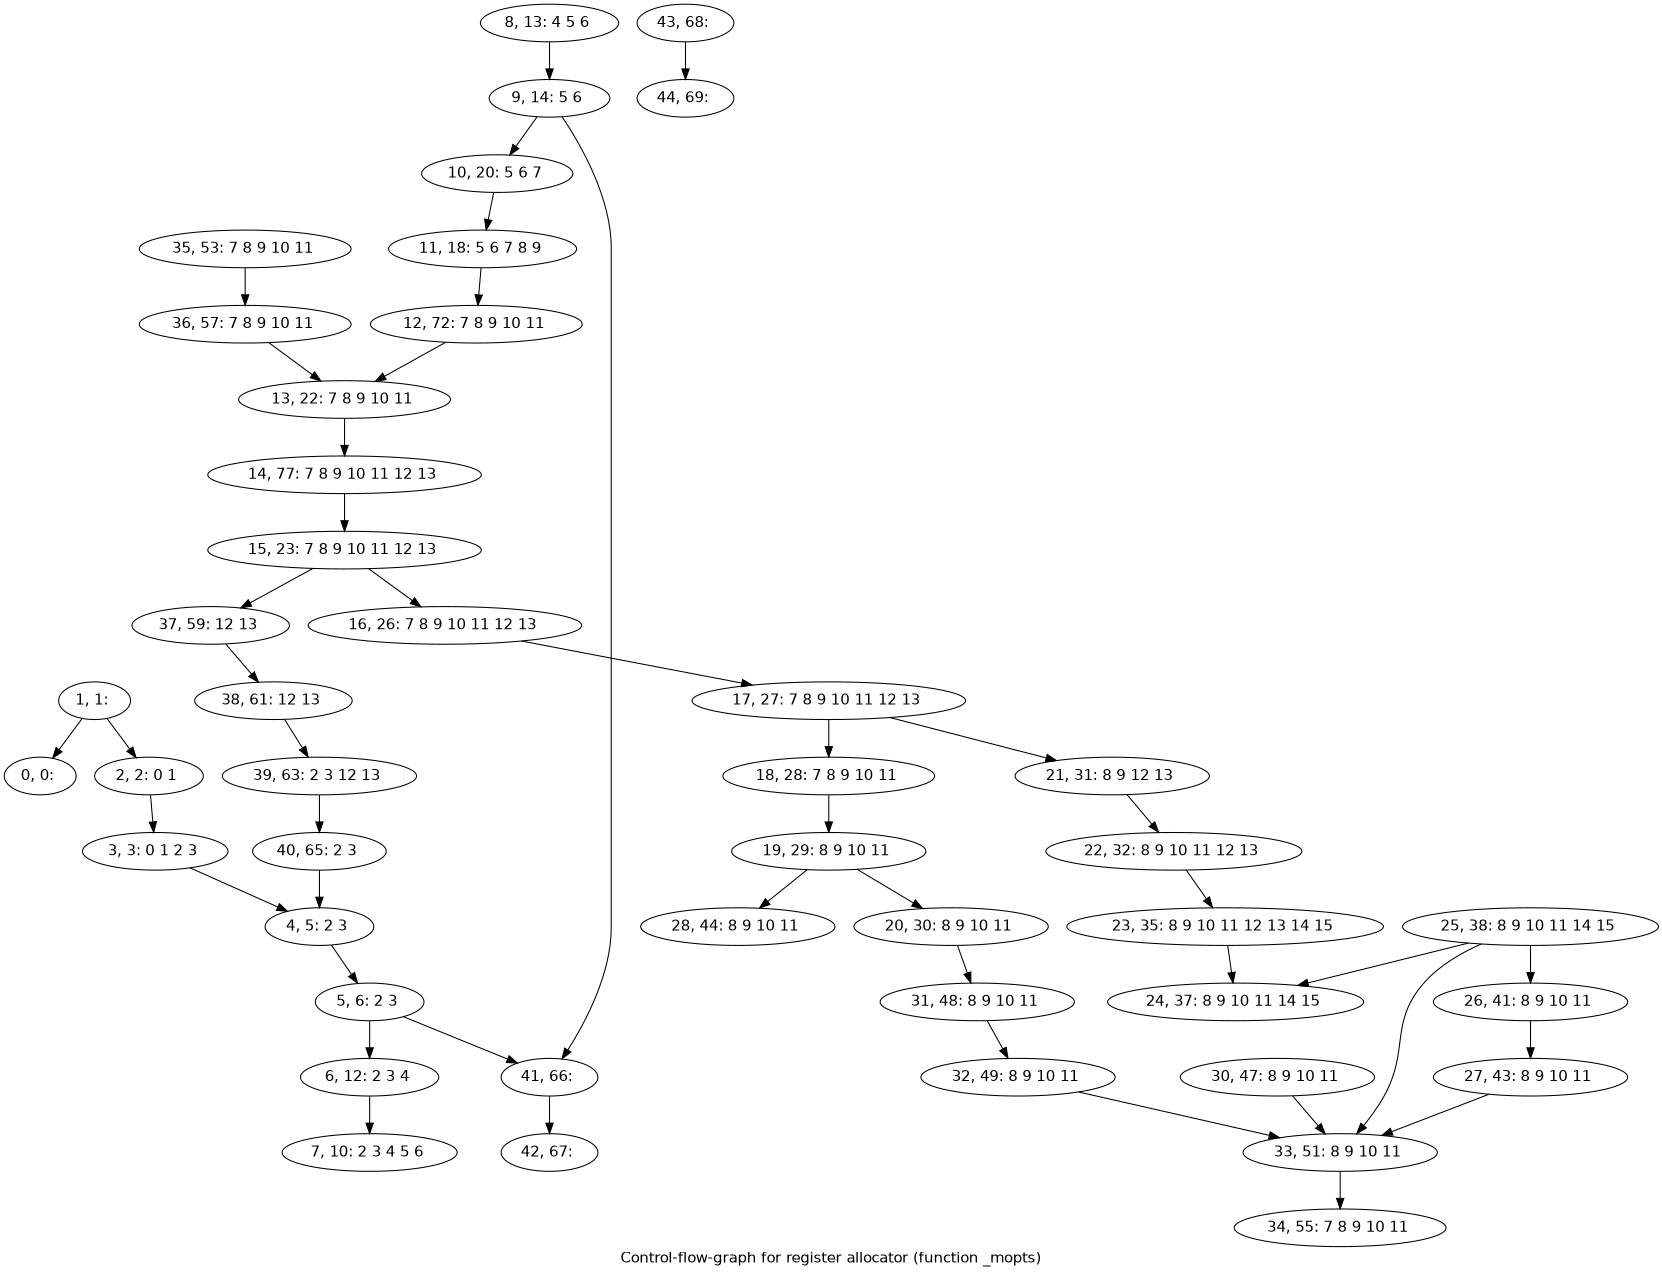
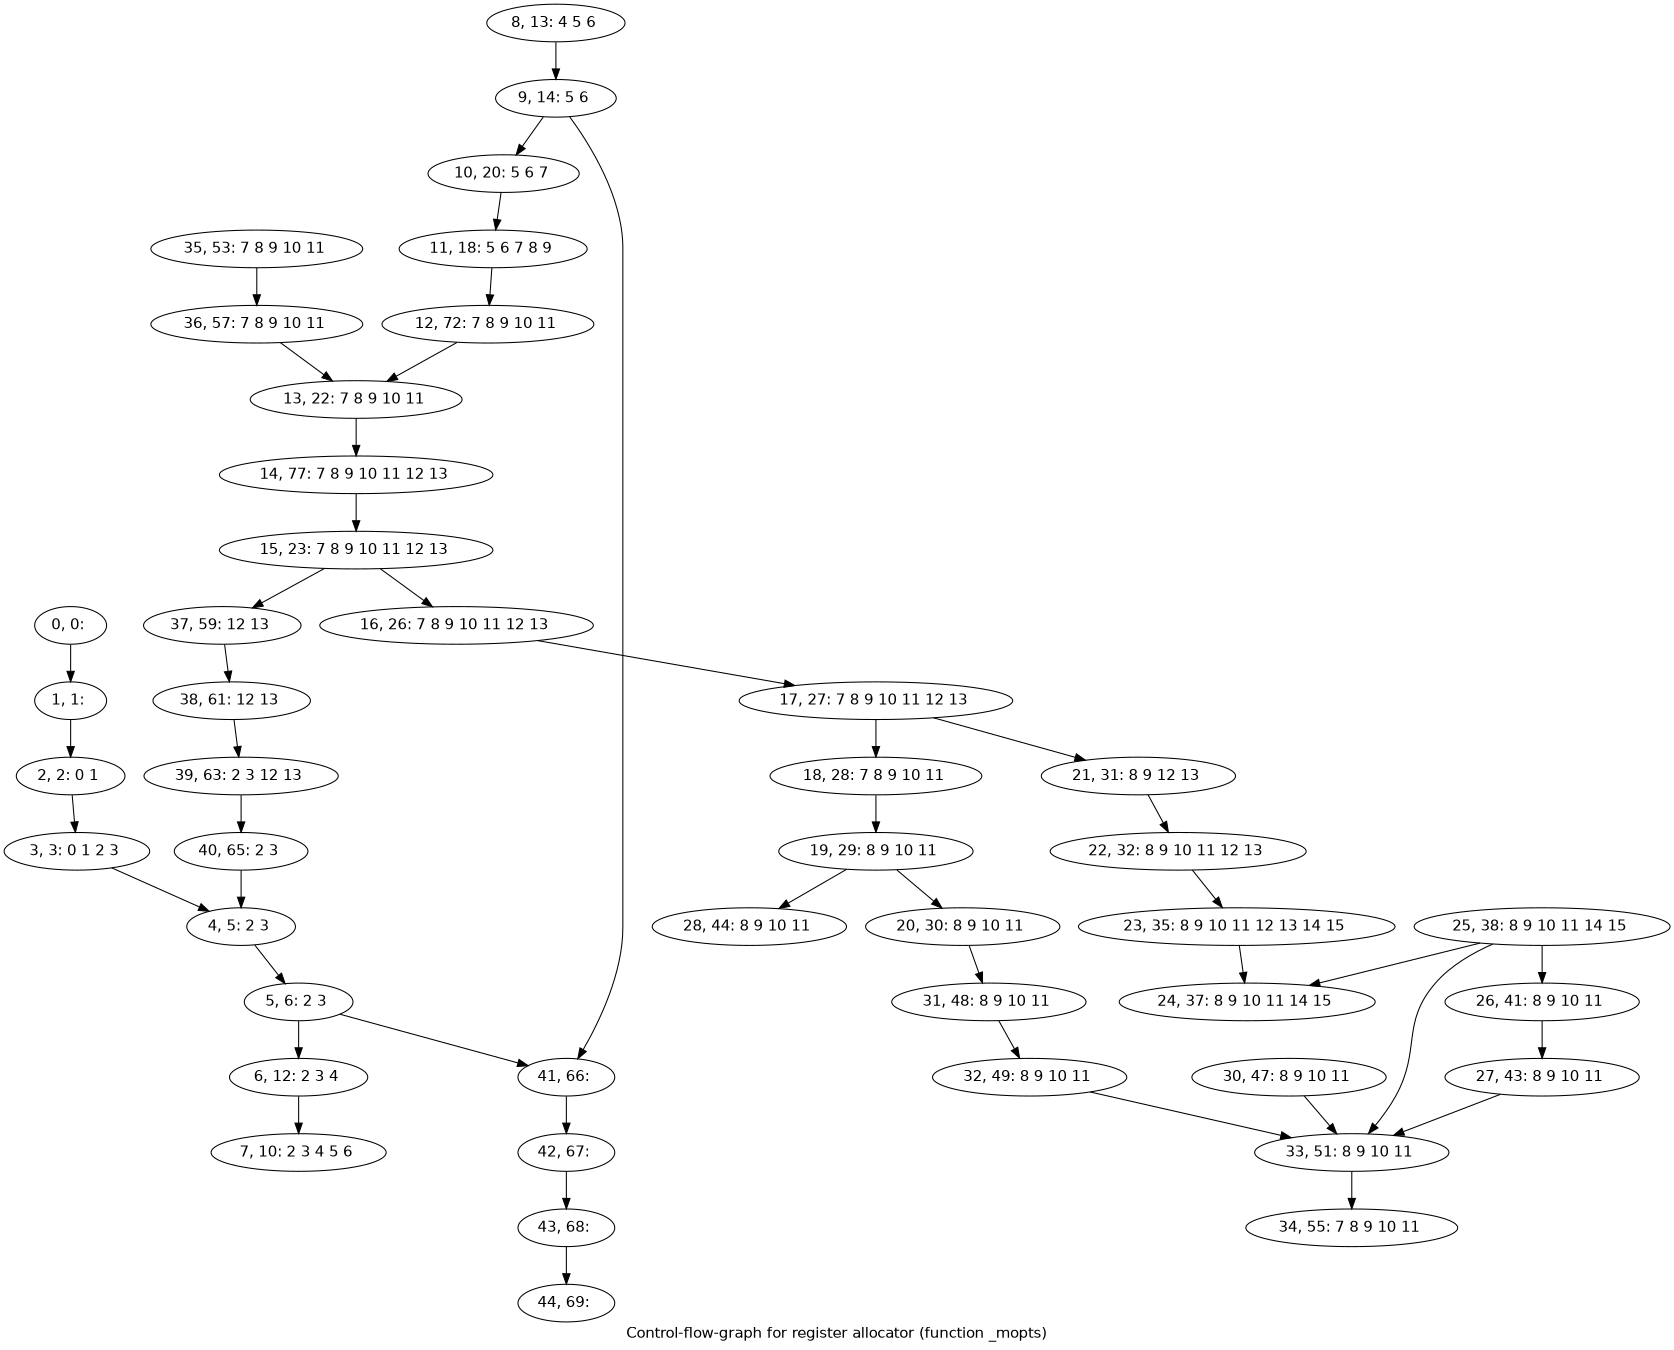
  digraph {
    fontname="DejaVu Sans"
    label="Control-flow-graph for register allocator (function _mopts)"
    node [fontname="DejaVu Sans"]
    edge [fontname="DejaVu Sans"]
    n1 [label="0, 0: "]
    n2 [label="1, 1: "]
    n3 [label="2, 2: 0 1 "]
    n4 [label="3, 3: 0 1 2 3 "]
    n5 [label="4, 5: 2 3 "]
    n6 [label="5, 6: 2 3 "]
    n7 [label="6, 12: 2 3 4 "]
    n8 [label="41, 66: "]
    n9 [label="7, 10: 2 3 4 5 6 "]
    n10 [label="42, 67: "]
    n11 [label="8, 13: 4 5 6 "]
    n12 [label="9, 14: 5 6 "]
    n13 [label="10, 20: 5 6 7 "]
    n14 [label="11, 18: 5 6 7 8 9 "]
    n15 [label="12, 72: 7 8 9 10 11 "]
    n16 [label="13, 22: 7 8 9 10 11 "]
    n17 [label="14, 77: 7 8 9 10 11 12 13 "]
    n18 [label="15, 23: 7 8 9 10 11 12 13 "]
    n19 [label="16, 26: 7 8 9 10 11 12 13 "]
    n20 [label="37, 59: 12 13 "]
    n21 [label="17, 27: 7 8 9 10 11 12 13 "]
    n22 [label="38, 61: 12 13 "]
    n23 [label="18, 28: 7 8 9 10 11 "]
    n24 [label="21, 31: 8 9 12 13 "]
    n25 [label="19, 29: 8 9 10 11 "]
    n26 [label="22, 32: 8 9 10 11 12 13 "]
    n27 [label="20, 30: 8 9 10 11 "]
    n28 [label="28, 44: 8 9 10 11 "]
    n29 [label="31, 48: 8 9 10 11 "]
    n30 [label="32, 49: 8 9 10 11 "]
    n31 [label="23, 35: 8 9 10 11 12 13 14 15 "]
    n32 [label="24, 37: 8 9 10 11 14 15 "]
    n33 [label="25, 38: 8 9 10 11 14 15 "]
    n34 [label="26, 41: 8 9 10 11 "]
    n35 [label="33, 51: 8 9 10 11 "]
    n36 [label="27, 43: 8 9 10 11 "]
    n37 [label="34, 55: 7 8 9 10 11 "]
    n38 [label="30, 47: 8 9 10 11 "]
    n39 [label="35, 53: 7 8 9 10 11 "]
    n40 [label="36, 57: 7 8 9 10 11 "]
    n41 [label="39, 63: 2 3 12 13 "]
    n42 [label="40, 65: 2 3 "]
    n43 [label="43, 68: "]
    n44 [label="44, 69: "]
-   n2 -> n1
+   n1 -> n2
    n2 -> n3
    n3 -> n4
    n4 -> n5
    n5 -> n6
    n6 -> n7
    n6 -> n8
    n7 -> n9
    n8 -> n10
+   n10 -> n43
    n11 -> n12
    n12 -> n8
    n12 -> n13
    n13 -> n14
    n14 -> n15
    n15 -> n16
    n16 -> n17
    n17 -> n18
    n18 -> n19
    n18 -> n20
    n19 -> n21
    n20 -> n22
    n21 -> n23
    n21 -> n24
    n22 -> n41
    n23 -> n25
    n24 -> n26
    n25 -> n27
    n25 -> n28
    n26 -> n31
    n27 -> n29
    n29 -> n30
    n30 -> n35
    n31 -> n32
    n33 -> n32
    n33 -> n34
    n33 -> n35
    n34 -> n36
    n35 -> n37
    n36 -> n35
    n38 -> n35
    n39 -> n40
    n40 -> n16
    n41 -> n42
    n42 -> n5
    n43 -> n44
  }
